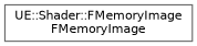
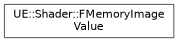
  digraph {
    rankdir=LR
-   n1 [color=grey40 fillcolor=white fontname=Helvetica fontsize=10 height=0.2 label="UE::Shader::FMemoryImage\lFMemoryImage" shape=box style=filled width=0.4]
+   n1 [color=grey40 fillcolor=white fontname=Helvetica fontsize=10 height=0.2 label="UE::Shader::FMemoryImage\lValue" shape=box style=filled width=0.4]
  }
